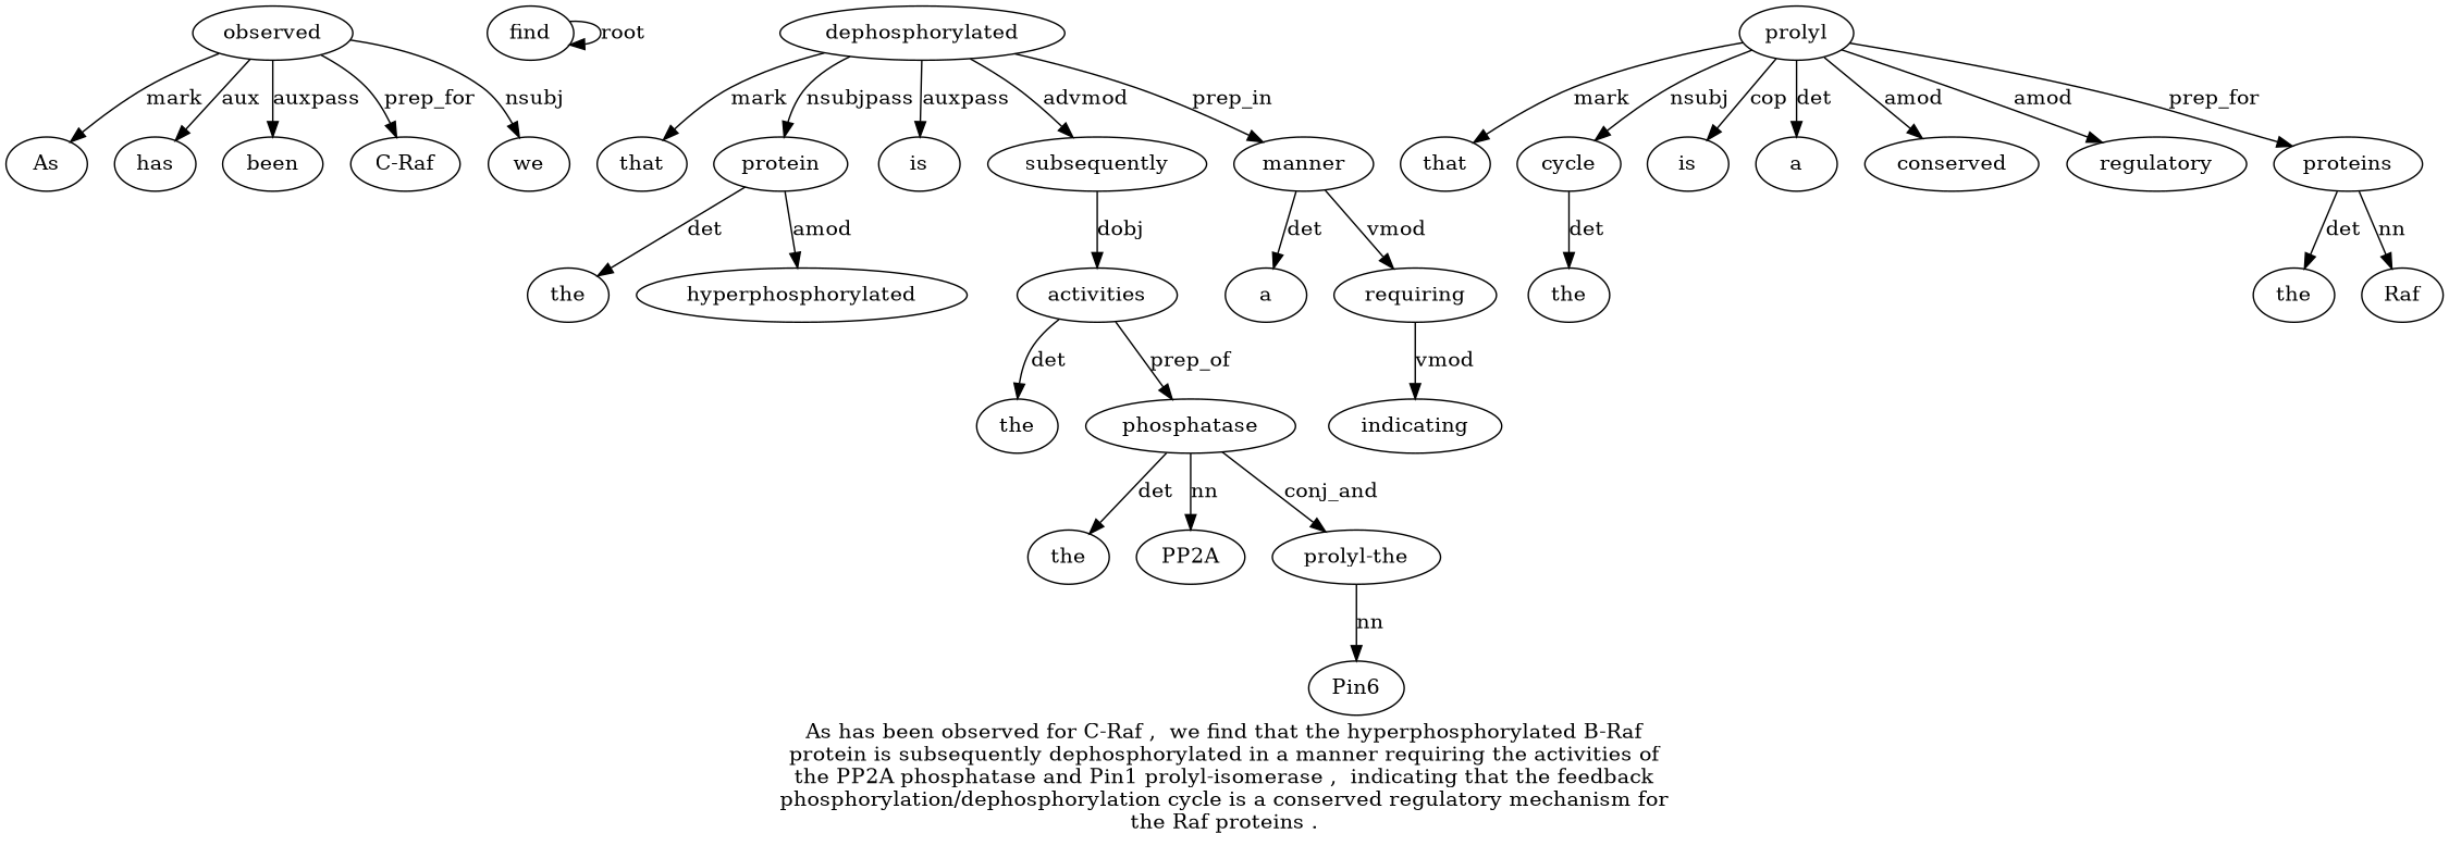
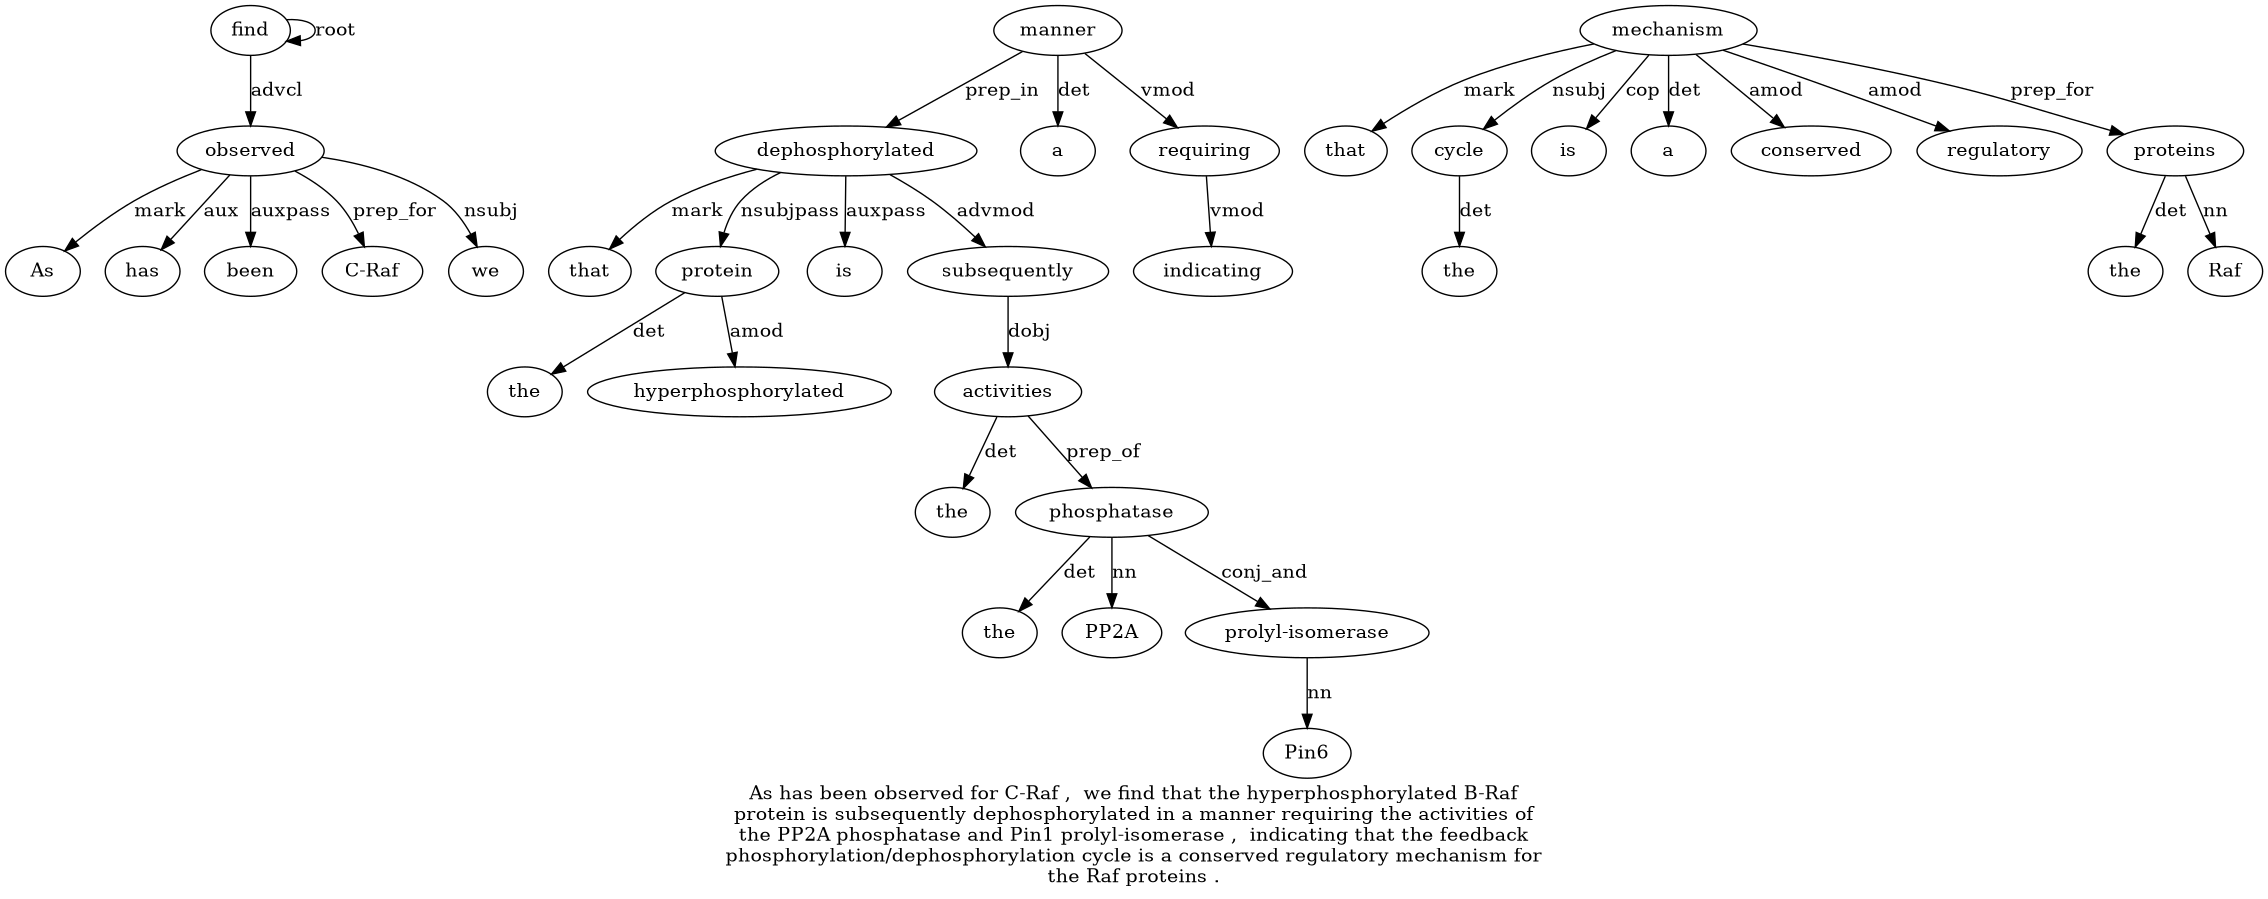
  digraph {
    label="As has been observed for C-Raf ,  we find that the hyperphosphorylated B-Raf\nprotein is subsequently dephosphorylated in a manner requiring the activities of\nthe PP2A phosphatase and Pin1 prolyl-isomerase ,  indicating that the feedback\nphosphorylation/dephosphorylation cycle is a conserved regulatory mechanism for\nthe Raf proteins ."
    node [fillcolor=white style=filled]
    n1 [label=observed]
    n2 [label=As]
    n3 [label=has]
    n4 [label=been]
    n5 [label="C-Raf"]
    n6 [label=we]
    n7 [label=find]
    n8 [label=dephosphorylated]
    n9 [label=that]
    n10 [label=protein]
    n11 [label=is]
    n12 [label=subsequently]
    n13 [label=manner]
    n14 [label=the]
    n15 [label=hyperphosphorylated]
    n16 [label=activities]
    n17 [label=a]
    n18 [label=requiring]
    n19 [label=indicating]
    n20 [label=the]
    n21 [label=phosphatase]
    n22 [label=the]
    n23 [label=PP2A]
-   n24 [label="prolyl-the"]
+   n24 [label="prolyl-isomerase"]
    n25 [label=Pin6]
-   n26 [label=prolyl]
+   n26 [label=mechanism]
    n27 [label=that]
    n28 [label=cycle]
    n29 [label=is]
    n30 [label=a]
    n31 [label=conserved]
    n32 [label=regulatory]
    n33 [label=proteins]
    n34 [label=the]
    n35 [label=the]
    n36 [label=Raf]
    n1 -> n2 [label=mark]
    n1 -> n3 [label=aux]
    n1 -> n4 [label=auxpass]
    n1 -> n5 [label=prep_for]
    n1 -> n6 [label=nsubj]
+   n7 -> n1 [label=advcl]
    n7 -> n7 [label=root]
    n8 -> n9 [label=mark]
    n8 -> n10 [label=nsubjpass]
    n8 -> n11 [label=auxpass]
    n8 -> n12 [label=advmod]
-   n8 -> n13 [label=prep_in]
+   n13 -> n8 [label=prep_in]
    n10 -> n14 [label=det]
    n10 -> n15 [label=amod]
    n12 -> n16 [label=dobj]
    n13 -> n17 [label=det]
    n13 -> n18 [label=vmod]
    n16 -> n20 [label=det]
    n16 -> n21 [label=prep_of]
    n18 -> n19 [label=vmod]
    n21 -> n22 [label=det]
    n21 -> n23 [label=nn]
    n21 -> n24 [label=conj_and]
    n24 -> n25 [label=nn]
    n26 -> n27 [label=mark]
    n26 -> n28 [label=nsubj]
    n26 -> n29 [label=cop]
    n26 -> n30 [label=det]
    n26 -> n31 [label=amod]
    n26 -> n32 [label=amod]
    n26 -> n33 [label=prep_for]
    n28 -> n34 [label=det]
    n33 -> n35 [label=det]
    n33 -> n36 [label=nn]
  }
